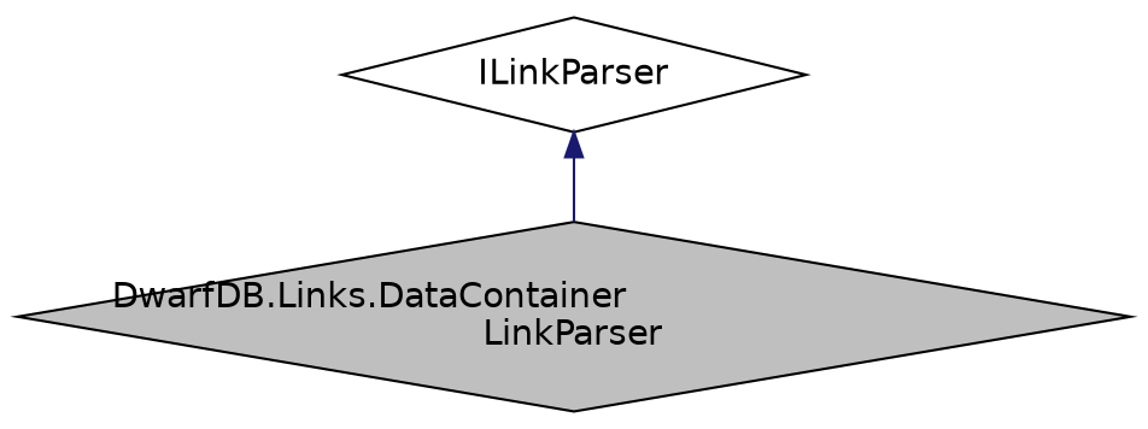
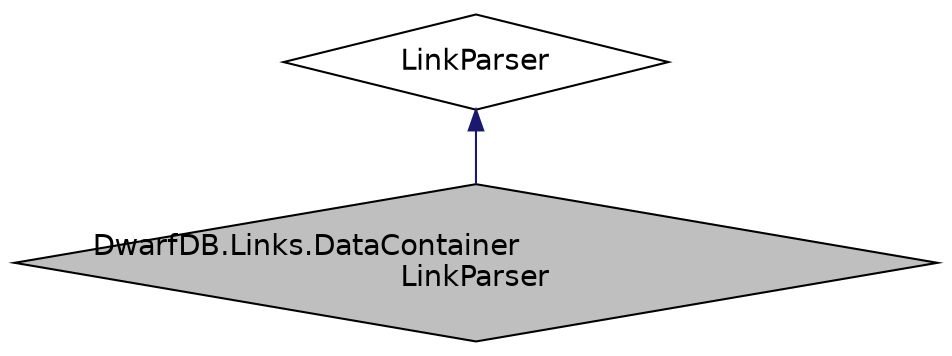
  digraph {
    node [color=black fontname=Helvetica fontsize=14 shape=diamond style=filled]
    n1 [fillcolor=grey75 fontcolor=black height=0.2 label="DwarfDB.Links.DataContainer\lLinkParser" width=0.4]
-   n2 [fillcolor=white height=0.2 label=ILinkParser width=0.4]
+   n2 [fillcolor=white height=0.2 label=LinkParser width=0.4]
    n2 -> n1 [color=midnightblue dir=back fontname=Helvetica fontsize=14 labelfontname=Helvetica labelfontsize=14 style=solid]
  }
